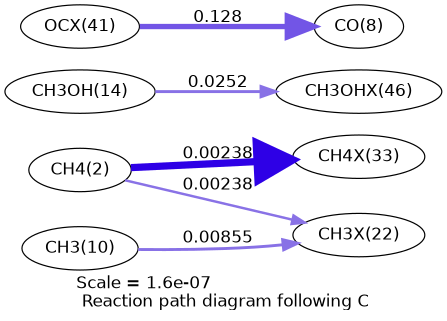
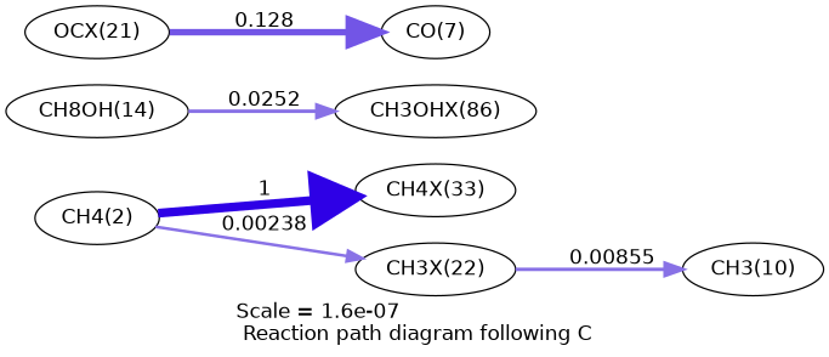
  digraph {
    fontname=Helvetica
    label="Scale = 1.6e-07\l Reaction path diagram following C"
    rankdir=LR
    node [fontname=Helvetica]
    edge [color="0.7, 0.509, 0.9" fontname=Helvetica]
    n1 [label="CH4(2)"]
    n2 [label="CH4X(33)"]
    n3 [label="CH3X(22)"]
    n4 [label="CH3(10)"]
-   n5 [label="CH3OH(14)"]
-   n6 [label="CH3OHX(46)"]
-   n7 [label="OCX(41)"]
-   n8 [label="CO(8)"]
-   n1 -> n2 [arrowsize=3 color="0.7, 1.5, 0.9" label=" 0.00238" penwidth=6]
+   n5 [label="CH8OH(14)"]
+   n6 [label="CH3OHX(86)"]
+   n7 [label="OCX(21)"]
+   n8 [label="CO(7)"]
+   n1 -> n2 [arrowsize=3 color="0.7, 1.5, 0.9" label=" 1" penwidth=6]
    n1 -> n3 [arrowsize=1.03 color="0.7, 0.505, 0.9" label=" 0.00238" penwidth=2.05]
-   n4 -> n3 [arrowsize=1.2 label=" 0.00855" penwidth=2.41]
+   n3 -> n4 [arrowsize=1.2 label=" 0.00855" penwidth=2.41]
    n5 -> n6 [arrowsize=1.21 label=" 0.0252" penwidth=2.42]
    n7 -> n8 [arrowsize=2.22 color="0.7, 0.628, 0.9" label=" 0.128" penwidth=4.45]
  }
